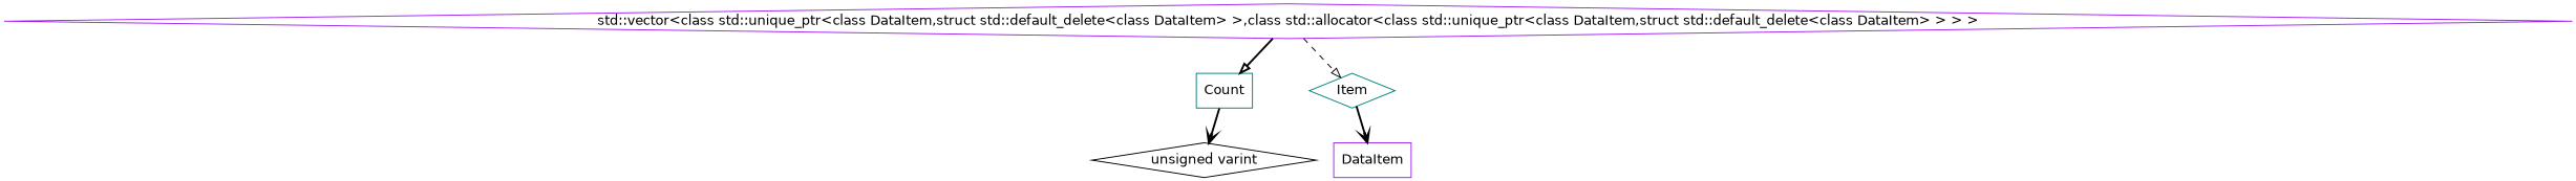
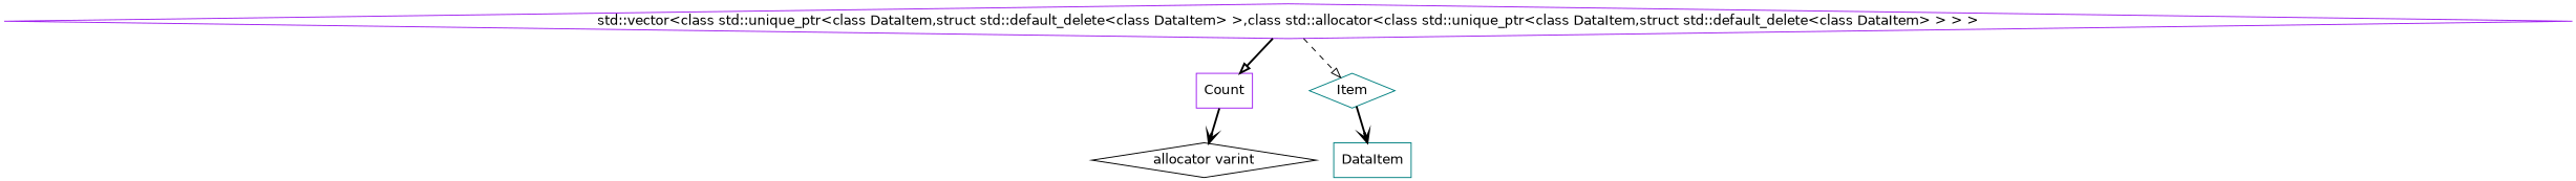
  digraph {
    fontname="DejaVu Sans"
    rankdir=TB
    node [color=purple fontname="DejaVu Sans" shape=diamond]
    edge [arrowhead=onormal fontname="DejaVu Sans" style=bold]
-   n1 [color=black label="unsigned varint"]
-   n2 [label=DataItem shape=box]
+   n1 [color=black label="allocator varint"]
+   n2 [color=teal label=DataItem shape=box]
    n3 [label="std::vector<class std::unique_ptr<class DataItem,struct std::default_delete<class DataItem> >,class std::allocator<class std::unique_ptr<class DataItem,struct std::default_delete<class DataItem> > > >"]
-   n4 [color=teal label=Count shape=box]
+   n4 [label=Count shape=box]
    n5 [color=teal label=Item]
    subgraph sub_1 {
      rank=max
      n1
      n2
    }
    n3 -> n4
    n3 -> n5 [style=dashed]
    n4 -> n1 [arrowhead=vee]
    n5 -> n2 [arrowhead=vee]
  }
